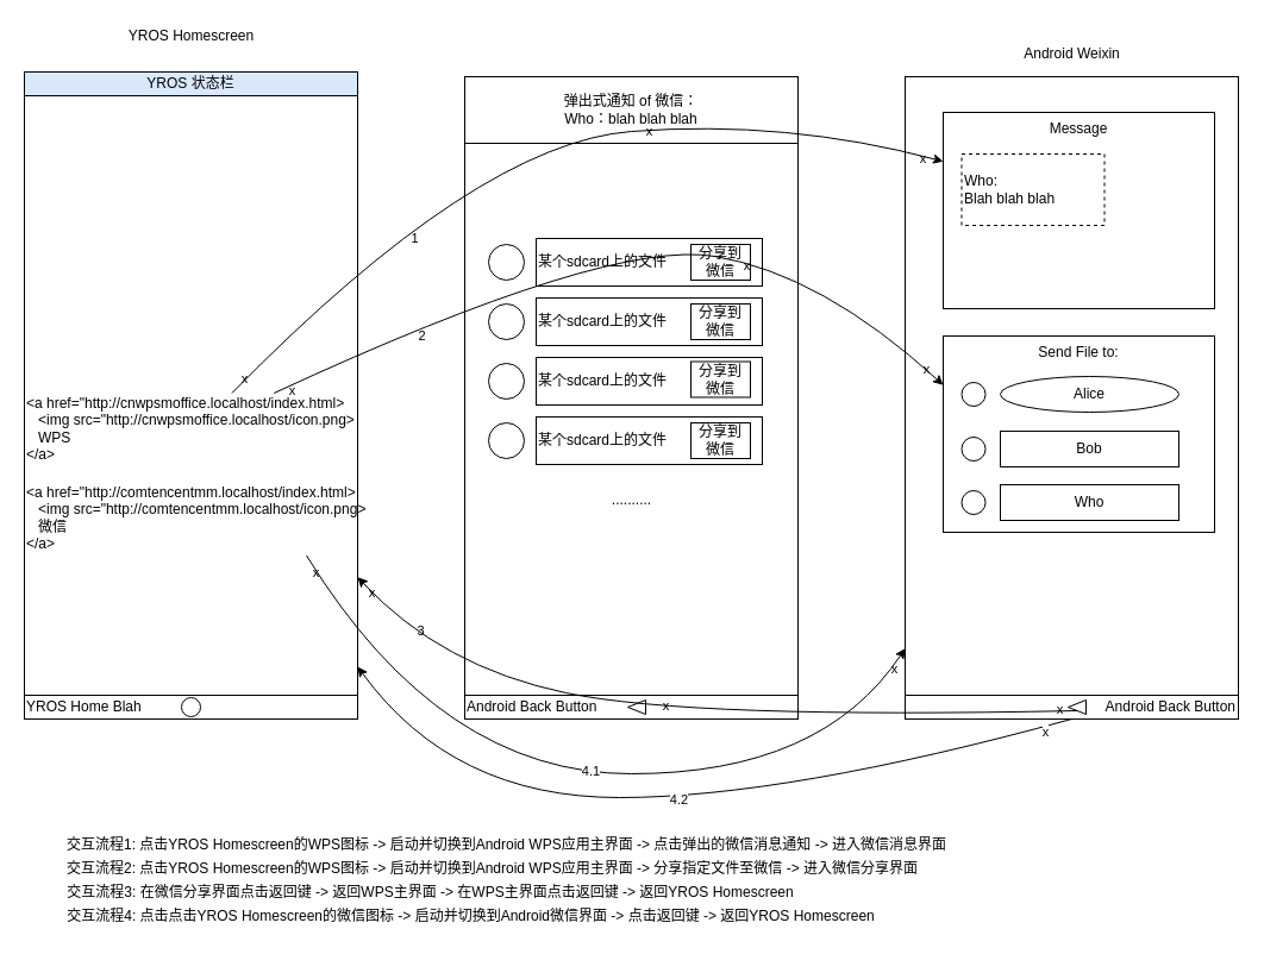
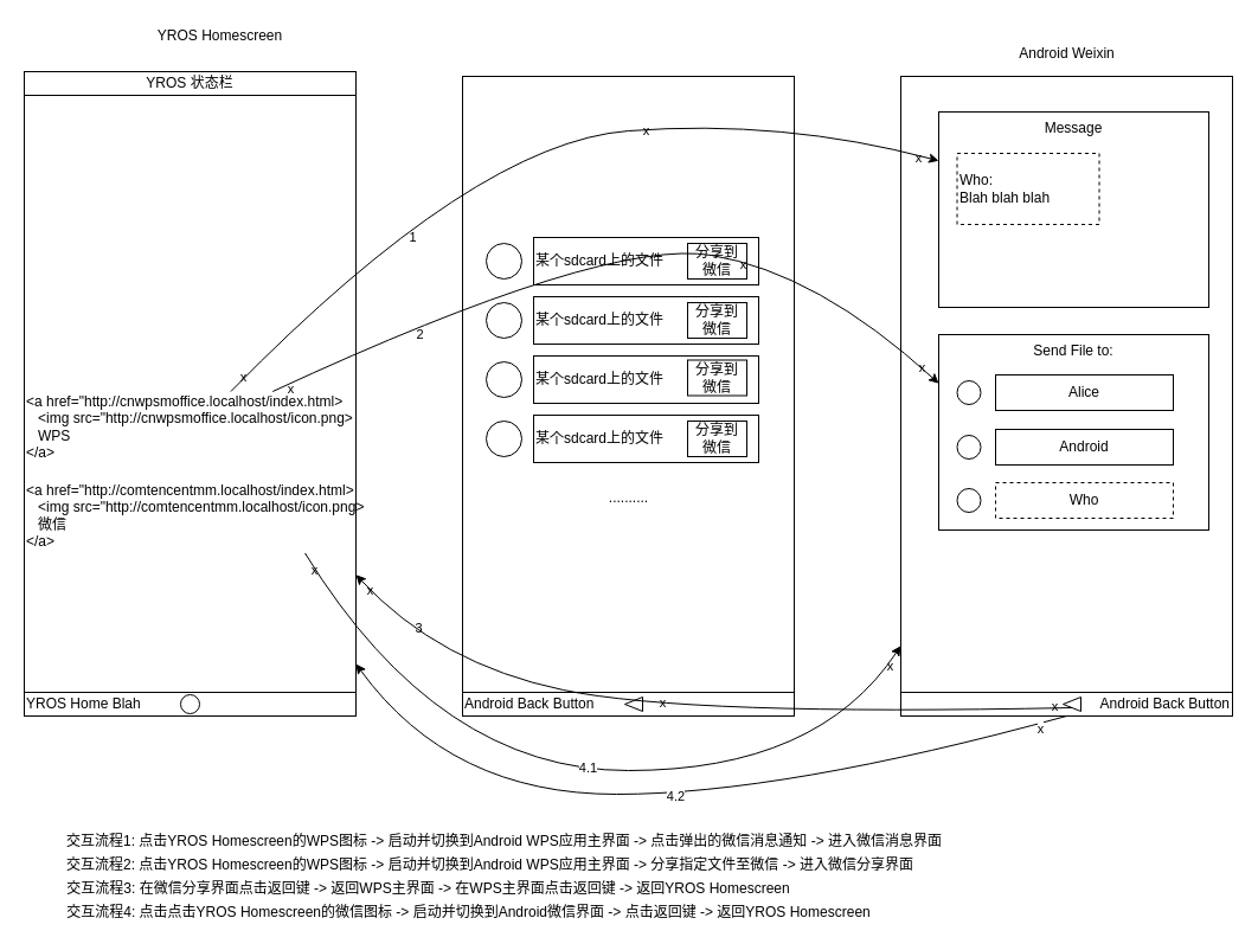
  <mxCell id="0" />
  <mxCell id="1" parent="0" />
  <mxCell id="2" value="" style="rounded=0;whiteSpace=wrap;html=1;labelBackgroundColor=none;" parent="1" vertex="1"><mxGeometry x="20" y="64" width="280" height="540" as="geometry" /></mxCell>
  <mxCell id="3" value="" style="rounded=0;whiteSpace=wrap;html=1;labelBackgroundColor=none;" parent="1" vertex="1"><mxGeometry x="390" y="64" width="280" height="540" as="geometry" /></mxCell>
  <mxCell id="4" value="" style="rounded=0;whiteSpace=wrap;html=1;labelBackgroundColor=none;" parent="1" vertex="1"><mxGeometry x="760" y="64" width="280" height="540" as="geometry" /></mxCell>
- <mxCell id="5" value="YROS Homescreen" style="text;html=1;align=center;verticalAlign=middle;resizable=0;points=[];autosize=1;strokeColor=none;fillColor=none;labelBackgroundColor=none;" parent="1" vertex="1"><mxGeometry x="100" y="20" width="120" height="20" as="geometry" /></mxCell>
+ <mxCell id="5" value="YROS Homescreen" style="text;html=1;align=center;verticalAlign=middle;resizable=0;points=[];autosize=1;strokeColor=none;fillColor=none;labelBackgroundColor=none;" parent="1" vertex="1"><mxGeometry x="125" y="20" width="120" height="20" as="geometry" /></mxCell>
  <mxCell id="6" value="Android Weixin" style="text;html=1;align=center;verticalAlign=middle;resizable=0;points=[];autosize=1;strokeColor=none;fillColor=none;labelBackgroundColor=none;" parent="1" vertex="1"><mxGeometry x="850" y="35" width="100" height="20" as="geometry" /></mxCell>
  <mxCell id="7" value="&amp;lt;a href=&quot;http://cnwpsmoffice.localhost/index.html&amp;gt;&lt;br&gt;&amp;nbsp; &amp;nbsp;&amp;lt;img src=&quot;http://cnwpsmoffice.localhost/icon.png&amp;gt;&lt;br&gt;&amp;nbsp; &amp;nbsp;WPS&lt;br&gt;&amp;lt;/a&amp;gt;" style="text;html=1;align=left;verticalAlign=middle;resizable=0;points=[];autosize=1;strokeColor=none;fillColor=none;labelBackgroundColor=none;" parent="1" vertex="1"><mxGeometry x="20" y="330" width="290" height="60" as="geometry" /></mxCell>
- <mxCell id="8" value="YROS 状态栏" style="rounded=0;whiteSpace=wrap;html=1;labelBackgroundColor=none;fillColor=#dae8fc;" parent="1" vertex="1"><mxGeometry x="20" y="60" width="280" height="20" as="geometry" /></mxCell>
+ <mxCell id="8" value="YROS 状态栏" style="rounded=0;whiteSpace=wrap;html=1;labelBackgroundColor=none;" parent="1" vertex="1"><mxGeometry x="20" y="60" width="280" height="20" as="geometry" /></mxCell>
  <mxCell id="9" value="YROS Home Blah" style="rounded=0;whiteSpace=wrap;html=1;align=left;labelBackgroundColor=none;" parent="1" vertex="1"><mxGeometry x="20" y="584" width="280" height="20" as="geometry" /></mxCell>
- <mxCell id="10" value="弹出式通知 of 微信：&lt;br&gt;Who：blah blah blah" style="rounded=0;whiteSpace=wrap;html=1;labelBackgroundColor=none;" parent="1" vertex="1"><mxGeometry x="390" y="64" width="280" height="56" as="geometry" /></mxCell>
  <mxCell id="11" value="某个sdcard上的文件" style="rounded=0;whiteSpace=wrap;html=1;align=left;labelBackgroundColor=none;" parent="1" vertex="1"><mxGeometry x="450" y="200" width="190" height="40" as="geometry" /></mxCell>
  <mxCell id="12" value="某个sdcard上的文件" style="rounded=0;whiteSpace=wrap;html=1;align=left;labelBackgroundColor=none;" parent="1" vertex="1"><mxGeometry x="450" y="250" width="190" height="40" as="geometry" /></mxCell>
  <mxCell id="13" value="某个sdcard上的文件" style="rounded=0;whiteSpace=wrap;html=1;align=left;labelBackgroundColor=none;" parent="1" vertex="1"><mxGeometry x="450" y="300" width="190" height="40" as="geometry" /></mxCell>
  <mxCell id="14" value="某个sdcard上的文件" style="rounded=0;whiteSpace=wrap;html=1;align=left;labelBackgroundColor=none;" parent="1" vertex="1"><mxGeometry x="450" y="350" width="190" height="40" as="geometry" /></mxCell>
  <mxCell id="15" value="" style="ellipse;whiteSpace=wrap;html=1;aspect=fixed;labelBackgroundColor=none;" parent="1" vertex="1"><mxGeometry x="410" y="205" width="30" height="30" as="geometry" /></mxCell>
  <mxCell id="16" value="" style="ellipse;whiteSpace=wrap;html=1;aspect=fixed;labelBackgroundColor=none;" parent="1" vertex="1"><mxGeometry x="410" y="255" width="30" height="30" as="geometry" /></mxCell>
  <mxCell id="17" value="" style="ellipse;whiteSpace=wrap;html=1;aspect=fixed;labelBackgroundColor=none;" parent="1" vertex="1"><mxGeometry x="410" y="305" width="30" height="30" as="geometry" /></mxCell>
  <mxCell id="18" value="" style="ellipse;whiteSpace=wrap;html=1;aspect=fixed;labelBackgroundColor=none;" parent="1" vertex="1"><mxGeometry x="410" y="355" width="30" height="30" as="geometry" /></mxCell>
  <mxCell id="19" value=".........." style="text;html=1;align=center;verticalAlign=middle;resizable=0;points=[];autosize=1;strokeColor=none;fillColor=none;labelBackgroundColor=none;" parent="1" vertex="1"><mxGeometry x="505" y="410" width="50" height="20" as="geometry" /></mxCell>
  <mxCell id="20" value="Android Back Button" style="rounded=0;whiteSpace=wrap;html=1;align=left;labelBackgroundColor=none;" parent="1" vertex="1"><mxGeometry x="390" y="584" width="280" height="20" as="geometry" /></mxCell>
  <mxCell id="21" value="" style="ellipse;whiteSpace=wrap;html=1;aspect=fixed;labelBackgroundColor=none;" parent="1" vertex="1"><mxGeometry x="152" y="586" width="16" height="16" as="geometry" /></mxCell>
  <mxCell id="22" value="" style="triangle;whiteSpace=wrap;html=1;rotation=-180;labelBackgroundColor=none;" parent="1" vertex="1"><mxGeometry x="527" y="588" width="15" height="12" as="geometry" /></mxCell>
  <mxCell id="23" value="分享到&lt;br&gt;微信" style="rounded=0;whiteSpace=wrap;html=1;labelBackgroundColor=none;" parent="1" vertex="1"><mxGeometry x="580" y="205" width="50" height="30" as="geometry" /></mxCell>
  <mxCell id="24" value="分享到&lt;br&gt;微信" style="rounded=0;whiteSpace=wrap;html=1;labelBackgroundColor=none;" parent="1" vertex="1"><mxGeometry x="580" y="255" width="50" height="30" as="geometry" /></mxCell>
  <mxCell id="25" value="分享到&lt;br&gt;微信" style="rounded=0;whiteSpace=wrap;html=1;labelBackgroundColor=none;" parent="1" vertex="1"><mxGeometry x="580" y="303.5" width="50" height="30" as="geometry" /></mxCell>
  <mxCell id="26" value="分享到&lt;br&gt;微信" style="rounded=0;whiteSpace=wrap;html=1;labelBackgroundColor=none;" parent="1" vertex="1"><mxGeometry x="580" y="355" width="50" height="30" as="geometry" /></mxCell>
  <mxCell id="27" value="Android Back Button" style="rounded=0;whiteSpace=wrap;html=1;align=right;labelBackgroundColor=none;" parent="1" vertex="1"><mxGeometry x="760" y="584" width="280" height="20" as="geometry" /></mxCell>
  <mxCell id="28" value="" style="triangle;whiteSpace=wrap;html=1;rotation=-180;labelBackgroundColor=none;" parent="1" vertex="1"><mxGeometry x="897" y="588" width="15" height="12" as="geometry" /></mxCell>
  <mxCell id="29" value="&amp;lt;a href=&quot;http://comtencentmm.localhost/index.html&amp;gt;&lt;br&gt;&amp;nbsp; &amp;nbsp;&amp;lt;img src=&quot;http://comtencentmm.localhost/icon.png&amp;gt;&lt;br&gt;&amp;nbsp; &amp;nbsp;微信&lt;br&gt;&amp;lt;/a&amp;gt;" style="text;html=1;align=left;verticalAlign=middle;resizable=0;points=[];autosize=1;strokeColor=none;fillColor=none;labelBackgroundColor=none;" parent="1" vertex="1"><mxGeometry x="20" y="405" width="300" height="60" as="geometry" /></mxCell>
  <mxCell id="30" value="" style="curved=1;endArrow=classic;html=1;rounded=0;entryX=0;entryY=0.25;entryDx=0;entryDy=0;labelBackgroundColor=none;" parent="1" source="7" target="45" edge="1"><mxGeometry width="50" height="50" relative="1" as="geometry"><mxPoint x="340" y="80" as="sourcePoint" /><mxPoint x="390" y="30" as="targetPoint" /><Array as="points"><mxPoint x="400" y="120" /><mxPoint x="660" y="100" /></Array></mxGeometry></mxCell>
  <mxCell id="31" value="1" style="edgeLabel;html=1;align=center;verticalAlign=middle;resizable=0;points=[];labelBackgroundColor=none;" parent="30" vertex="1" connectable="0"><mxGeometry x="-0.422" y="-18" relative="1" as="geometry"><mxPoint as="offset" /></mxGeometry></mxCell>
  <mxCell id="32" value="x" style="edgeLabel;html=1;align=center;verticalAlign=middle;resizable=0;points=[];labelBackgroundColor=none;" parent="30" vertex="1" connectable="0"><mxGeometry x="-0.954" y="2" relative="1" as="geometry"><mxPoint as="offset" /></mxGeometry></mxCell>
  <mxCell id="33" value="x" style="edgeLabel;html=1;align=center;verticalAlign=middle;resizable=0;points=[];labelBackgroundColor=none;" parent="30" vertex="1" connectable="0"><mxGeometry x="0.271" y="-1" relative="1" as="geometry"><mxPoint as="offset" /></mxGeometry></mxCell>
  <mxCell id="34" value="x" style="edgeLabel;html=1;align=center;verticalAlign=middle;resizable=0;points=[];labelBackgroundColor=none;" parent="30" vertex="1" connectable="0"><mxGeometry x="0.951" y="-2" relative="1" as="geometry"><mxPoint as="offset" /></mxGeometry></mxCell>
  <mxCell id="35" value="" style="curved=1;endArrow=classic;html=1;rounded=0;entryX=0;entryY=0.25;entryDx=0;entryDy=0;labelBackgroundColor=none;" parent="1" source="7" target="47" edge="1"><mxGeometry width="50" height="50" relative="1" as="geometry"><mxPoint x="410" y="760" as="sourcePoint" /><mxPoint x="460" y="710" as="targetPoint" /><Array as="points"><mxPoint x="510" y="200" /><mxPoint x="690" y="230" /></Array></mxGeometry></mxCell>
  <mxCell id="36" value="2" style="edgeLabel;html=1;align=center;verticalAlign=middle;resizable=0;points=[];labelBackgroundColor=none;" parent="35" vertex="1" connectable="0"><mxGeometry x="-0.576" y="-8" relative="1" as="geometry"><mxPoint as="offset" /></mxGeometry></mxCell>
  <mxCell id="37" value="x" style="edgeLabel;html=1;align=center;verticalAlign=middle;resizable=0;points=[];labelBackgroundColor=none;" parent="35" vertex="1" connectable="0"><mxGeometry x="-0.956" y="-4" relative="1" as="geometry"><mxPoint as="offset" /></mxGeometry></mxCell>
  <mxCell id="38" value="x" style="edgeLabel;html=1;align=center;verticalAlign=middle;resizable=0;points=[];labelBackgroundColor=none;" parent="35" vertex="1" connectable="0"><mxGeometry x="0.36" y="-3" relative="1" as="geometry"><mxPoint as="offset" /></mxGeometry></mxCell>
  <mxCell id="39" value="x" style="edgeLabel;html=1;align=center;verticalAlign=middle;resizable=0;points=[];labelBackgroundColor=none;" parent="35" vertex="1" connectable="0"><mxGeometry x="0.936" relative="1" as="geometry"><mxPoint as="offset" /></mxGeometry></mxCell>
  <mxCell id="40" value="" style="curved=1;endArrow=classic;html=1;rounded=0;exitX=0.5;exitY=0;exitDx=0;exitDy=0;labelBackgroundColor=none;" parent="1" source="28" target="2" edge="1"><mxGeometry width="50" height="50" relative="1" as="geometry"><mxPoint x="900" y="604" as="sourcePoint" /><mxPoint x="950" y="670" as="targetPoint" /><Array as="points"><mxPoint x="580" y="604" /><mxPoint x="370" y="560" /></Array></mxGeometry></mxCell>
  <mxCell id="41" value="3" style="edgeLabel;html=1;align=center;verticalAlign=middle;resizable=0;points=[];labelBackgroundColor=none;" parent="40" vertex="1" connectable="0"><mxGeometry x="0.786" y="-9" relative="1" as="geometry"><mxPoint x="-1" as="offset" /></mxGeometry></mxCell>
  <mxCell id="42" value="x" style="edgeLabel;html=1;align=center;verticalAlign=middle;resizable=0;points=[];labelBackgroundColor=none;" parent="40" vertex="1" connectable="0"><mxGeometry x="-0.952" y="-2" relative="1" as="geometry"><mxPoint as="offset" /></mxGeometry></mxCell>
  <mxCell id="43" value="x" style="edgeLabel;html=1;align=center;verticalAlign=middle;resizable=0;points=[];labelBackgroundColor=none;" parent="40" vertex="1" connectable="0"><mxGeometry x="0.083" y="-7" relative="1" as="geometry"><mxPoint as="offset" /></mxGeometry></mxCell>
  <mxCell id="44" value="x" style="edgeLabel;html=1;align=center;verticalAlign=middle;resizable=0;points=[];labelBackgroundColor=none;" parent="40" vertex="1" connectable="0"><mxGeometry x="0.946" relative="1" as="geometry"><mxPoint as="offset" /></mxGeometry></mxCell>
  <mxCell id="45" value="Message" style="rounded=0;whiteSpace=wrap;html=1;verticalAlign=top;labelBackgroundColor=none;" parent="1" vertex="1"><mxGeometry x="792" y="94" width="228" height="165" as="geometry" /></mxCell>
  <mxCell id="46" value="Who:&lt;br&gt;&lt;div&gt;&lt;span&gt;Blah blah blah&lt;/span&gt;&lt;/div&gt;" style="rounded=0;whiteSpace=wrap;html=1;align=left;labelBackgroundColor=none;dashed=1;" parent="1" vertex="1"><mxGeometry x="807.5" y="129" width="120" height="60" as="geometry" /></mxCell>
  <mxCell id="47" value="Send File to:&lt;br&gt;" style="rounded=0;whiteSpace=wrap;html=1;verticalAlign=top;labelBackgroundColor=none;" parent="1" vertex="1"><mxGeometry x="792" y="282" width="228" height="165" as="geometry" /></mxCell>
- <mxCell id="48" value="Alice" style="ellipse;whiteSpace=wrap;html=1;labelBackgroundColor=none;" parent="1" vertex="1"><mxGeometry x="840" y="316" width="150" height="30" as="geometry" /></mxCell>
- <mxCell id="49" value="Bob" style="rounded=0;whiteSpace=wrap;html=1;labelBackgroundColor=none;" parent="1" vertex="1"><mxGeometry x="840" y="362" width="150" height="30" as="geometry" /></mxCell>
- <mxCell id="50" value="Who" style="rounded=0;whiteSpace=wrap;html=1;labelBackgroundColor=none;" parent="1" vertex="1"><mxGeometry x="840" y="407" width="150" height="30" as="geometry" /></mxCell>
+ <mxCell id="48" value="Alice" style="rounded=0;whiteSpace=wrap;html=1;labelBackgroundColor=none;" parent="1" vertex="1"><mxGeometry x="840" y="316" width="150" height="30" as="geometry" /></mxCell>
+ <mxCell id="49" value="Android" style="rounded=0;whiteSpace=wrap;html=1;labelBackgroundColor=none;" parent="1" vertex="1"><mxGeometry x="840" y="362" width="150" height="30" as="geometry" /></mxCell>
+ <mxCell id="50" value="Who" style="rounded=0;whiteSpace=wrap;html=1;labelBackgroundColor=none;dashed=1;" parent="1" vertex="1"><mxGeometry x="840" y="407" width="150" height="30" as="geometry" /></mxCell>
  <mxCell id="51" value="" style="ellipse;whiteSpace=wrap;html=1;aspect=fixed;labelBackgroundColor=none;" parent="1" vertex="1"><mxGeometry x="807.5" y="321" width="20" height="20" as="geometry" /></mxCell>
  <mxCell id="52" value="" style="ellipse;whiteSpace=wrap;html=1;aspect=fixed;labelBackgroundColor=none;" parent="1" vertex="1"><mxGeometry x="807.5" y="367" width="20" height="20" as="geometry" /></mxCell>
  <mxCell id="53" value="" style="ellipse;whiteSpace=wrap;html=1;aspect=fixed;labelBackgroundColor=none;" parent="1" vertex="1"><mxGeometry x="807.5" y="412" width="20" height="20" as="geometry" /></mxCell>
  <mxCell id="54" value="" style="curved=1;endArrow=classic;html=1;rounded=0;labelBackgroundColor=none;exitX=0.79;exitY=1.025;exitDx=0;exitDy=0;exitPerimeter=0;" parent="1" source="29" target="4" edge="1"><mxGeometry width="50" height="50" relative="1" as="geometry"><mxPoint x="540" y="710" as="sourcePoint" /><mxPoint x="810" y="650" as="targetPoint" /><Array as="points"><mxPoint x="370" y="650" /><mxPoint x="690" y="650" /></Array></mxGeometry></mxCell>
  <mxCell id="55" value="x" style="edgeLabel;html=1;align=center;verticalAlign=middle;resizable=0;points=[];labelBackgroundColor=none;" parent="54" vertex="1" connectable="0"><mxGeometry x="-0.951" y="-1" relative="1" as="geometry"><mxPoint as="offset" /></mxGeometry></mxCell>
  <mxCell id="56" value="x" style="edgeLabel;html=1;align=center;verticalAlign=middle;resizable=0;points=[];labelBackgroundColor=none;" parent="54" vertex="1" connectable="0"><mxGeometry x="0.943" y="-1" relative="1" as="geometry"><mxPoint as="offset" /></mxGeometry></mxCell>
  <mxCell id="57" value="4.1" style="edgeLabel;html=1;align=center;verticalAlign=middle;resizable=0;points=[];" vertex="1" connectable="0" parent="54"><mxGeometry x="0.029" y="3" relative="1" as="geometry"><mxPoint as="offset" /></mxGeometry></mxCell>
  <mxCell id="58" value="交互流程1: 点击YROS Homescreen的WPS图标 -&amp;gt; 启动并切换到Android WPS应用主界面 -&amp;gt; 点击弹出的微信消息通知 -&amp;gt; 进入微信消息界面" style="text;html=1;align=center;verticalAlign=middle;resizable=0;points=[];autosize=1;strokeColor=none;fillColor=none;" vertex="1" parent="1"><mxGeometry x="50" y="700" width="750" height="20" as="geometry" /></mxCell>
  <mxCell id="59" value="交互流程2: 点击YROS Homescreen的WPS图标 -&amp;gt; 启动并切换到Android WPS应用主界面 -&amp;gt; 分享指定文件至微信 -&amp;gt; 进入微信分享界面" style="text;html=1;align=center;verticalAlign=middle;resizable=0;points=[];autosize=1;strokeColor=none;fillColor=none;" vertex="1" parent="1"><mxGeometry x="48" y="720" width="730" height="20" as="geometry" /></mxCell>
  <mxCell id="60" value="交互流程3: 在微信分享界面点击返回键 -&amp;gt; 返回WPS主界面 -&amp;gt; 在WPS主界面点击返回键 -&amp;gt; 返回YROS Homescreen" style="text;html=1;align=center;verticalAlign=middle;resizable=0;points=[];autosize=1;strokeColor=none;fillColor=none;" vertex="1" parent="1"><mxGeometry x="46" y="740" width="630" height="20" as="geometry" /></mxCell>
  <mxCell id="61" value="交互流程4: 点击点击YROS Homescreen的微信图标 -&amp;gt; 启动并切换到Android微信界面 -&amp;gt; 点击返回键 -&amp;gt; 返回YROS Homescreen" style="text;html=1;align=center;verticalAlign=middle;resizable=0;points=[];autosize=1;strokeColor=none;fillColor=none;" vertex="1" parent="1"><mxGeometry x="50" y="760" width="690" height="20" as="geometry" /></mxCell>
  <mxCell id="62" value="" style="curved=1;endArrow=classic;html=1;rounded=0;exitX=0.5;exitY=1;exitDx=0;exitDy=0;" edge="1" parent="1" source="27"><mxGeometry width="50" height="50" relative="1" as="geometry"><mxPoint x="820" y="680" as="sourcePoint" /><mxPoint x="300" y="560" as="targetPoint" /><Array as="points"><mxPoint x="660" y="670" /><mxPoint x="380" y="670" /></Array></mxGeometry></mxCell>
  <mxCell id="63" value="4.2" style="edgeLabel;html=1;align=center;verticalAlign=middle;resizable=0;points=[];" vertex="1" connectable="0" parent="62"><mxGeometry x="0.021" y="1" relative="1" as="geometry"><mxPoint as="offset" /></mxGeometry></mxCell>
  <mxCell id="64" value="x" style="edgeLabel;html=1;align=center;verticalAlign=middle;resizable=0;points=[];" vertex="1" connectable="0" parent="62"><mxGeometry x="-0.927" y="4" relative="1" as="geometry"><mxPoint as="offset" /></mxGeometry></mxCell>
